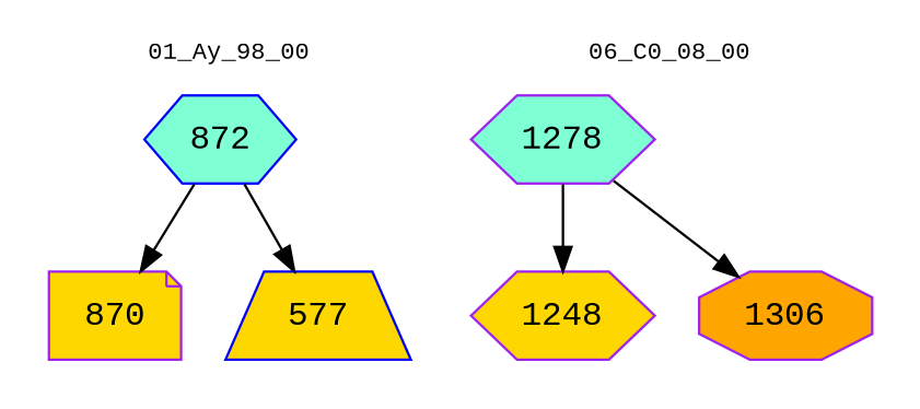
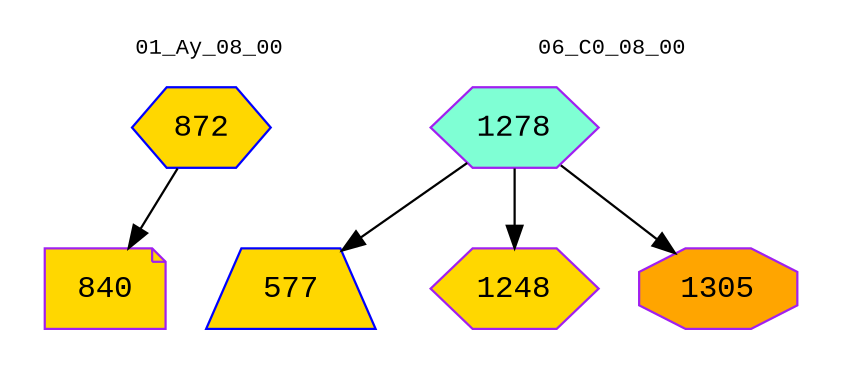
  digraph {
    fontname="Liberation Mono"
    node [color=purple fillcolor=gold fontname="Liberation Mono" shape=hexagon style=filled]
    edge [color=black fontname="Liberation Mono"]
-   n1 [color=blue fillcolor=aquamarine label=872]
-   n2 [label=870 shape=note]
+   n1 [color=blue label=872]
+   n2 [label=840 shape=note]
    n3 [color=blue label=577 shape=trapezium]
    n4 [fillcolor=aquamarine label=1278]
    n5 [label=1248]
-   n6 [fillcolor=orange label=1306 shape=octagon]
+   n6 [fillcolor=orange label=1305 shape=octagon]
    subgraph cluster_1 {
      color=white
      fontsize=10
-     label="01_Ay_98_00"
+     label="01_Ay_08_00"
      n1
      n2
      n3
    }
    subgraph cluster_2 {
      color=white
      fontsize=10
      label="06_C0_08_00"
      n4
      n5
      n6
    }
    n1 -> n2
-   n1 -> n3
+   n4 -> n3
    n4 -> n5
    n4 -> n6
  }
